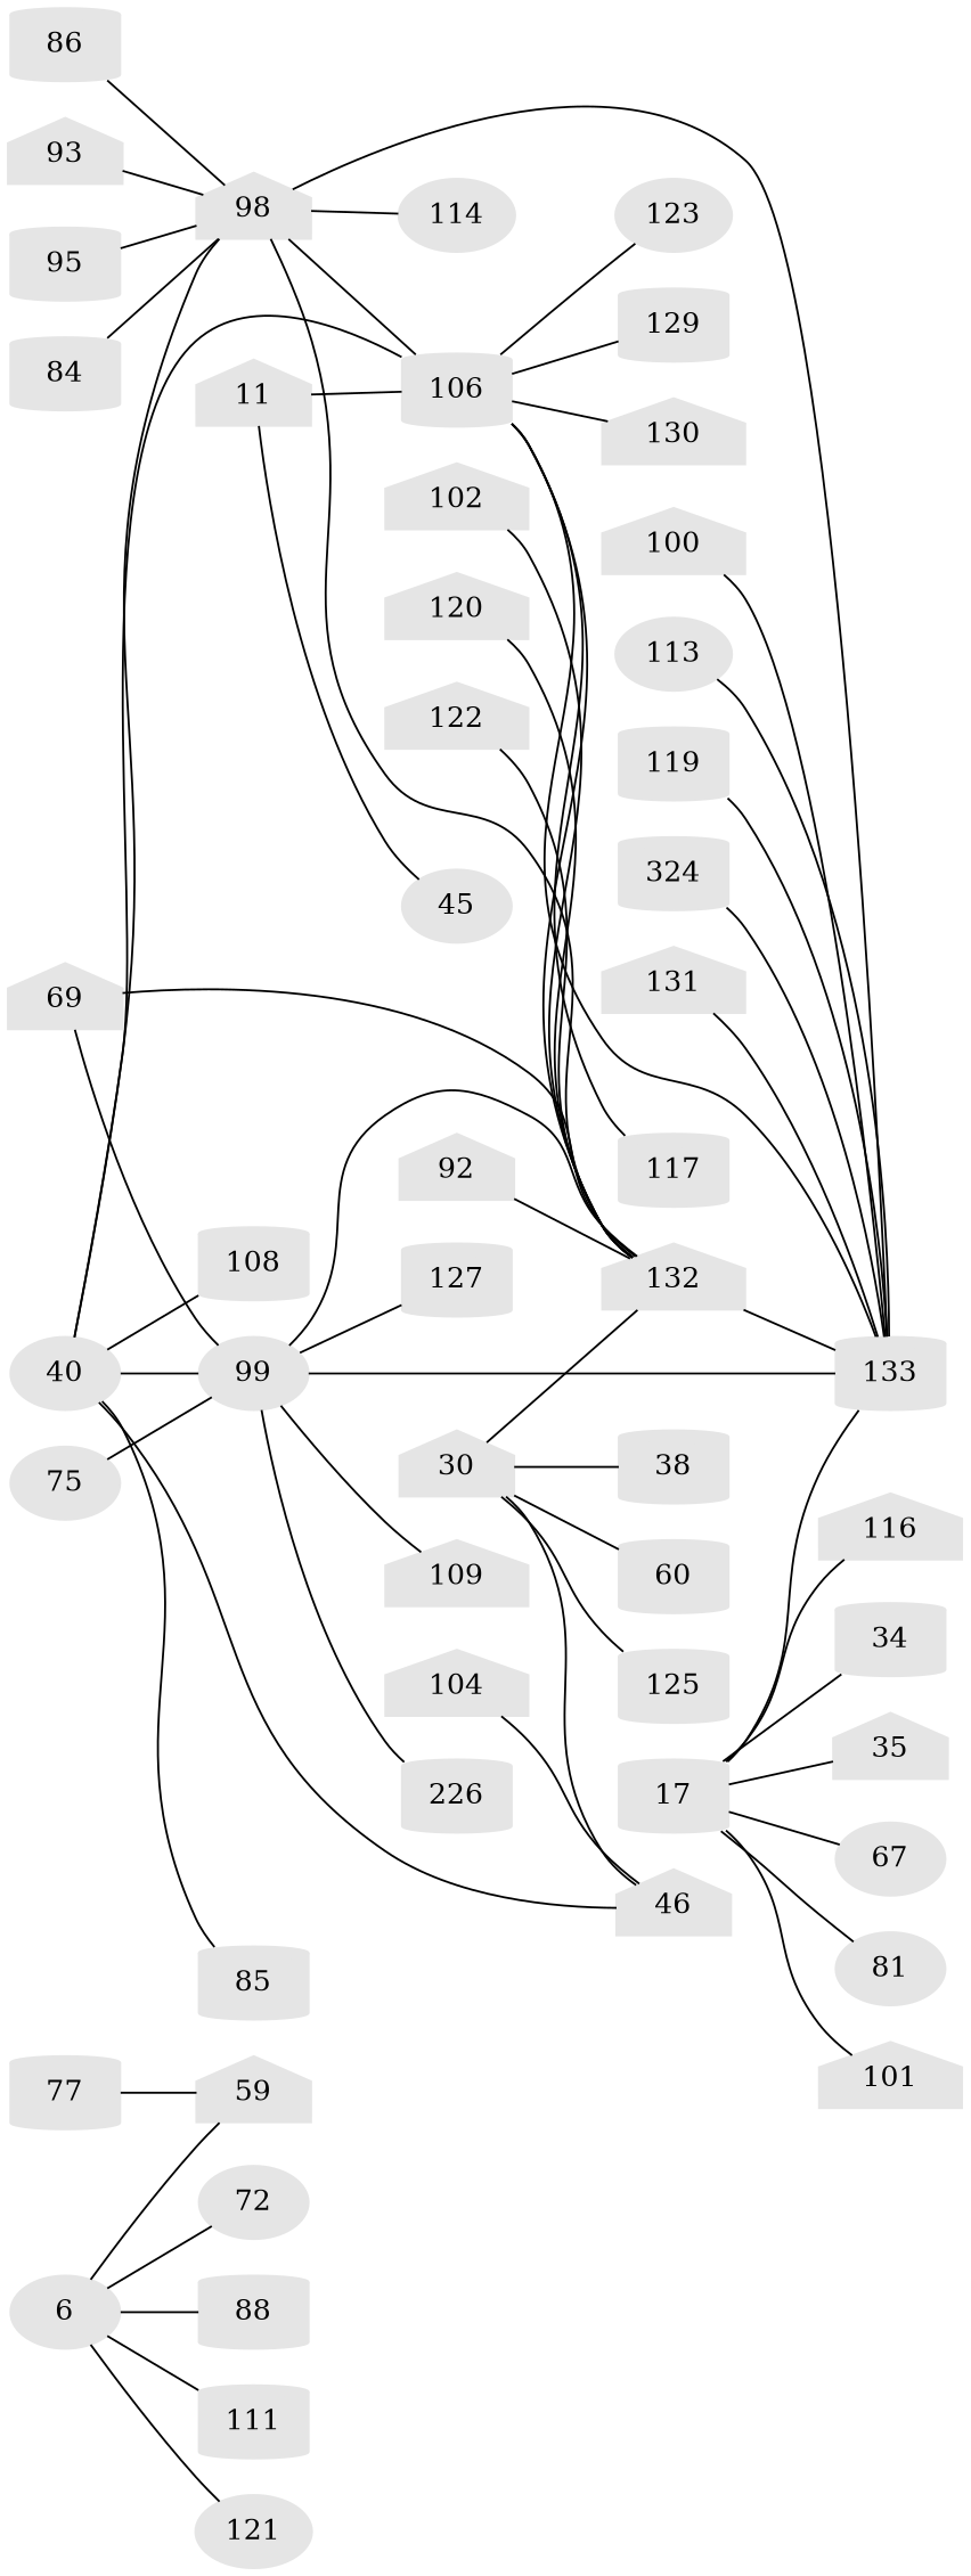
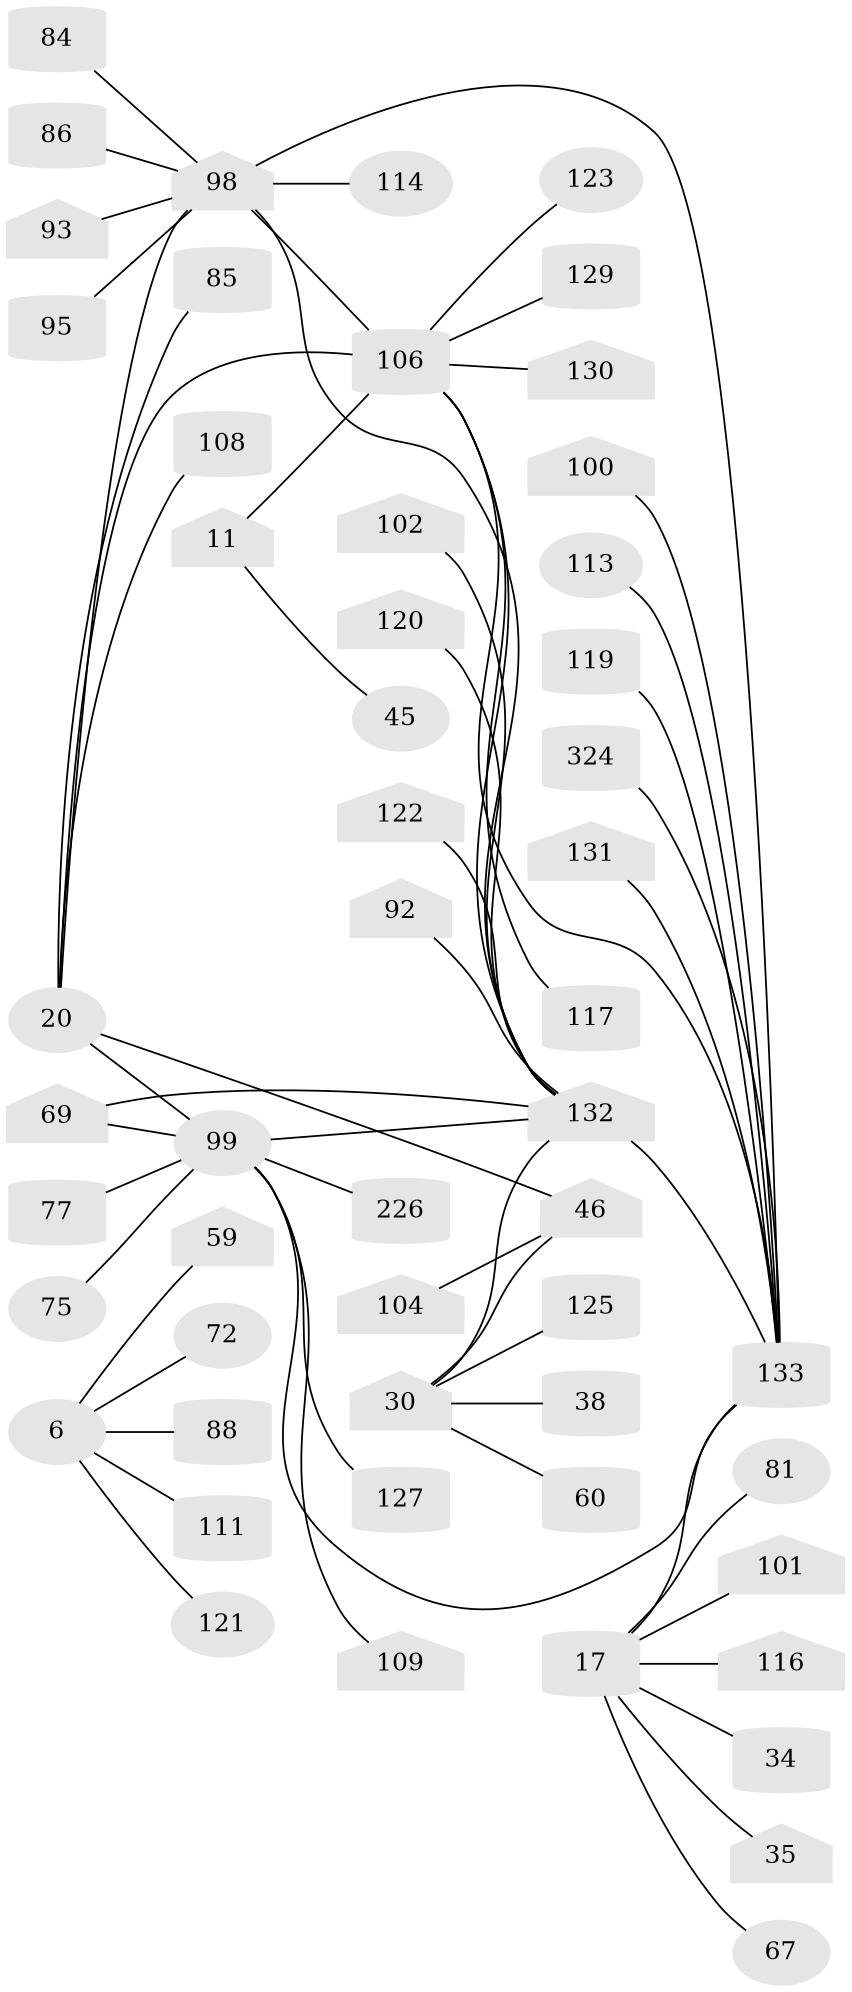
  graph {
    rankdir=LR
    node [color=gray90 shape=cylinder style=filled]
    6 [shape=ellipse super="+2"]
    59 [shape=house]
    72 [shape=ellipse super="+57"]
    88 [super="+48"]
    111
    121 [shape=ellipse]
    98 [shape=house super="+5+4+39+31+41+47+52+56+83"]
    106 [super="+103+12+49+54+79+87"]
    133 [super="+128+91+51+53+73+74+90+94+96+97"]
    132 [shape=house super="+64+80+89"]
    114 [shape=ellipse]
    11 [shape=house super="+9"]
    45 [shape=ellipse]
    117
    123 [shape=ellipse]
    129 [super="+112"]
    130 [shape=house super="+76+110"]
    17 [super="+14"]
    34
    35 [shape=house]
    67 [shape=ellipse]
    81 [shape=ellipse super="+58"]
    101 [shape=house]
    116 [shape=house]
-   20 [shape=ellipse super="+19" label=40]
+   20 [shape=ellipse super="+19"]
    46 [shape=house]
    85
    99 [shape=ellipse super="+37+66+70+71"]
    108
    109 [shape=house]
    n31 [label=226]
    127
    30 [shape=house super="+25"]
    38
    60
    125 [super="+115"]
    69 [shape=house super="+40"]
    75 [shape=ellipse]
    77 [super="+61"]
    84
    86
    92 [shape=house]
    93 [shape=house]
    95
    100 [shape=house]
    102 [shape=house super="+82"]
    104 [shape=house]
    113 [shape=ellipse]
    119
    120 [shape=house]
    122 [shape=house]
    n52 [label=324]
    131 [shape=house]
    6 -- 59
    6 -- 72
    6 -- 88
    6 -- 111
    6 -- 121
    98 -- 106 [weight=2]
    98 -- 133
    98 -- 132 [weight=2]
    98 -- 114
    106 -- 133
    106 -- 132
    106 -- 117
    106 -- 123
    106 -- 129
    106 -- 130
    132 -- 133 [weight=2]
    11 -- 106 [weight=8]
    11 -- 45
    17 -- 133 [weight=8]
    17 -- 34
    17 -- 35
    17 -- 67
    17 -- 81
    17 -- 101
    17 -- 116
    20 -- 98
    20 -- 106
    20 -- 46
    20 -- 85
    20 -- 99 [weight=8]
    20 -- 108
    99 -- 133 [weight=2]
    99 -- 132
    99 -- 109
    99 -- n31
    99 -- 127
    30 -- 132 [weight=8]
    30 -- 46
    30 -- 38
    30 -- 60
    30 -- 125
    69 -- 132 [weight=2]
    69 -- 99
    75 -- 99
-   77 -- 59
+   77 -- 99
    84 -- 98
    86 -- 98
    92 -- 132
    93 -- 98
    95 -- 98
    100 -- 133
    102 -- 132
    104 -- 46
    113 -- 133
    119 -- 133
    120 -- 132
    122 -- 132
    n52 -- 133
    131 -- 133
  }
